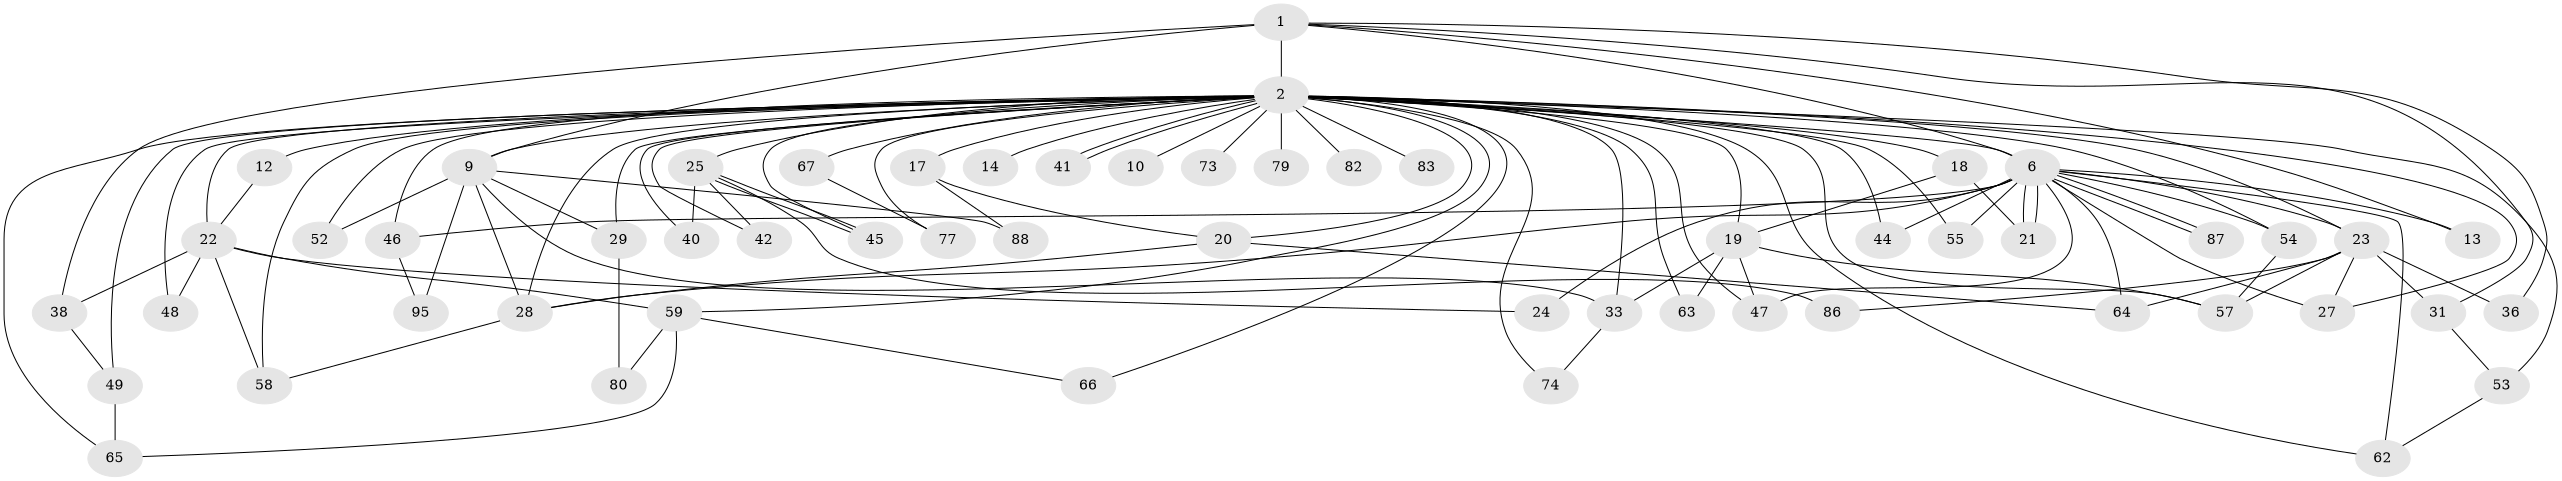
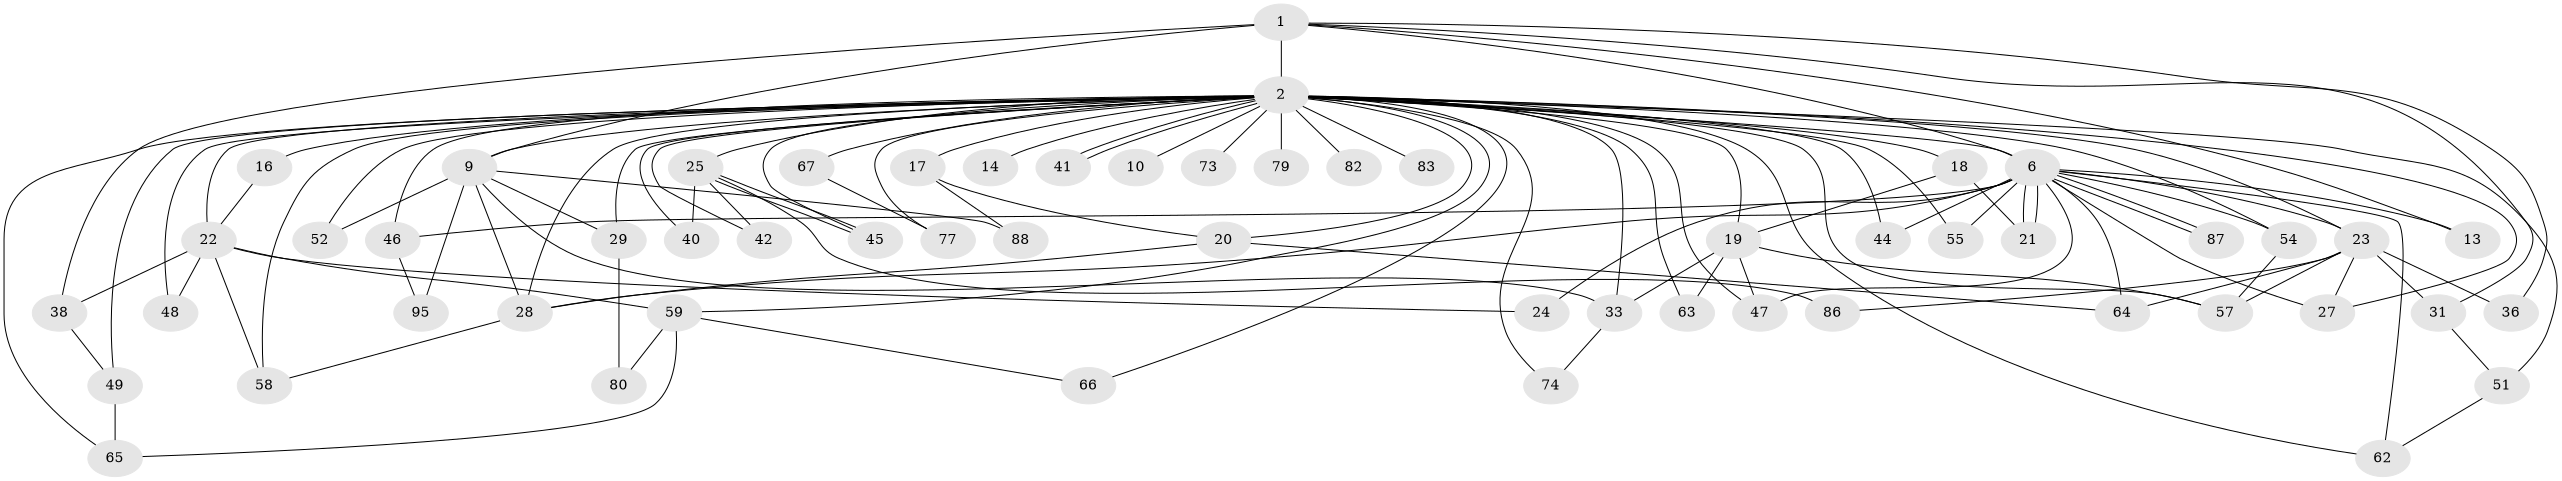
  graph {
    node [color=gray90 style=filled]
    2 [super="+101+102+93+107+34+7+39+4+5+76+11+3"]
    6 [super="+32+37+26+51"]
    9
-   12
+   12 [label=16]
    14
    17
    18
    19 [super="+92+96+113"]
    20 [super="+91"]
    22 [super="+35"]
    23 [super="+60+30"]
    25
    27
    28 [super="+71"]
    29 [super="+89"]
    33
    40
    41
    42
    44
    45 [super="+69"]
    46
    47
    48
    49
    52
-   53 [super="+68+100"]
+   53 [super="+68+100" label=51]
    54 [super="+81"]
    55
    57 [super="+84"]
    58
    59
    62
    63
    65 [super="+106"]
    66
    67
    n38 [label=10]
    73
    74
    77
    79
    82
    83
    1
    13
    31 [super="+112"]
    36
    38
    21 [super="+104"]
    24
    64 [super="+75"]
    87
    88
    95
    86
    80
    2 -- 6 [weight=15]
    2 -- 9 [weight=9]
    2 -- 12 [weight=2]
    2 -- 14 [weight=2]
    2 -- 17 [weight=2]
    2 -- 18 [weight=3]
    2 -- 19 [weight=2]
    2 -- 20
    2 -- 22 [weight=2]
    2 -- 23 [weight=2]
    2 -- 25 [weight=2]
    2 -- 27
    2 -- 28 [weight=3]
    2 -- 29 [weight=2]
    2 -- 33
    2 -- 40
    2 -- 41
    2 -- 41
    2 -- 42
    2 -- 44
    2 -- 45
    2 -- 46
    2 -- 47
    2 -- 48 [weight=2]
    2 -- 49 [weight=2]
    2 -- 52
    2 -- 53 [weight=2]
    2 -- 54 [weight=2]
    2 -- 55
    2 -- 57
    2 -- 58
    2 -- 59
    2 -- 62
    2 -- 63
    2 -- 65
    2 -- 66
    2 -- 67 [weight=3]
    2 -- n38
    2 -- 73 [weight=2]
    2 -- 74
    2 -- 77
    2 -- 79 [weight=2]
    2 -- 82 [weight=2]
    2 -- 83 [weight=2]
    6 -- 23 [weight=2]
    6 -- 27
    6 -- 28
    6 -- 44
    6 -- 46
    6 -- 47
    6 -- 54
    6 -- 55
    6 -- 62
    6 -- 13
    6 -- 21
    6 -- 21
    6 -- 24
    6 -- 64
    6 -- 87
    6 -- 87
    9 -- 28
    9 -- 29
    9 -- 33
    9 -- 52
    9 -- 88
    9 -- 95
    12 -- 22
    17 -- 20
    17 -- 88
    18 -- 19
    18 -- 21
    19 -- 33
    19 -- 47
    19 -- 57
    19 -- 63
    20 -- 28
    20 -- 64
    22 -- 48
    22 -- 58
    22 -- 59
    22 -- 38
    22 -- 24
    23 -- 27
    23 -- 57
    23 -- 31
    23 -- 36
    23 -- 64
    23 -- 86
    25 -- 40
    25 -- 42
    25 -- 45
    25 -- 45
    25 -- 86
    28 -- 58
    29 -- 80
    33 -- 74
    46 -- 95
    49 -- 65
    53 -- 62
    54 -- 57
    59 -- 65
    59 -- 66
    59 -- 80
    67 -- 77
    1 -- 2 [weight=10]
    1 -- 6
    1 -- 9
    1 -- 13
    1 -- 31
    1 -- 36
    1 -- 38
    31 -- 53
    38 -- 49
  }
